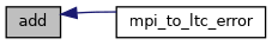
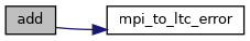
  digraph {
    rankdir=LR
    node [color=black fontname=Helvetica fontsize=10 shape=record style=filled]
    n1 [fillcolor=grey75 fontcolor=black height=0.2 label=add width=0.4]
    n2 [fillcolor=white height=0.2 label=mpi_to_ltc_error width=0.4]
-   n2 -> n1 [color=midnightblue fontname=Helvetica fontsize=10 labelfontname=Helvetica labelfontsize=10 style=solid]
+   n1 -> n2 [color=midnightblue fontname=Helvetica fontsize=10 labelfontname=Helvetica labelfontsize=10 style=solid]
  }
